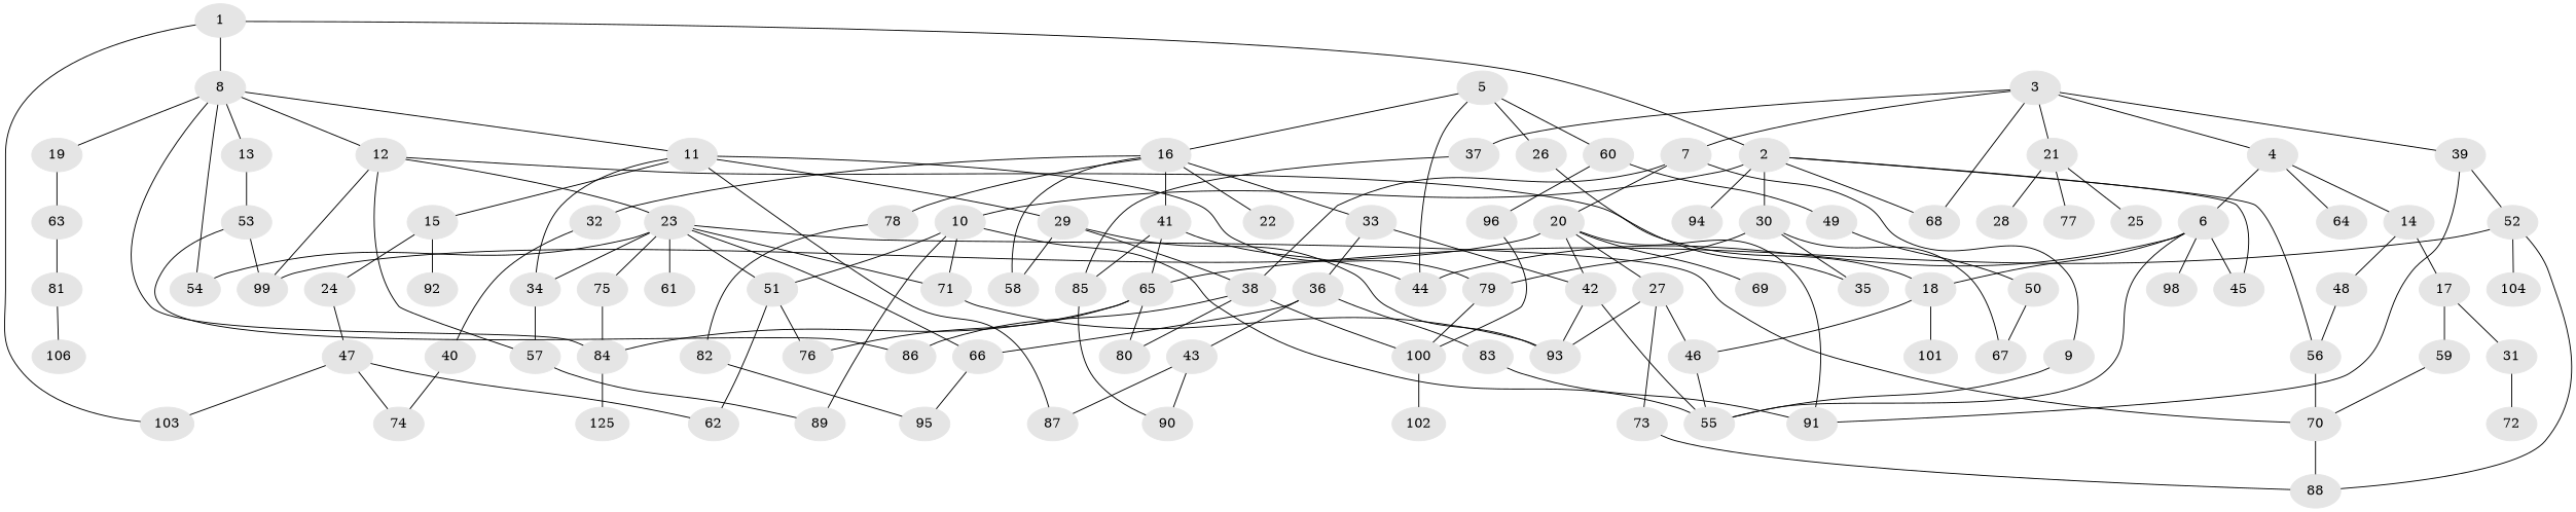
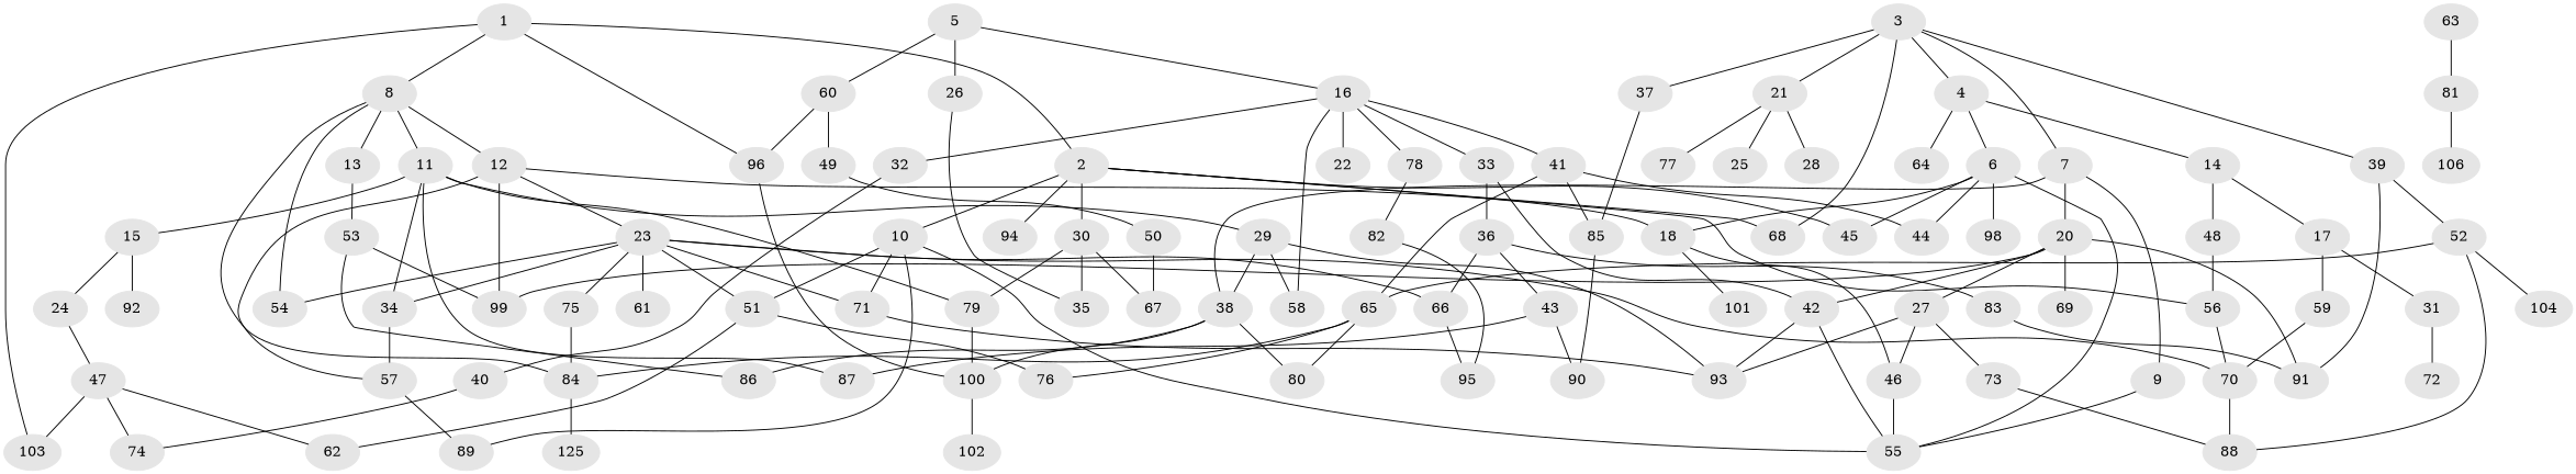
  graph {
    node [color=gray90 style=filled]
    1
    2
    8
    96
    103
    10
    30
    45
    56
    68
    94
    11
    12
    13
-   19
    54
    84
    100
    3
    4
    7
    21
    37
    39
    55
    51
    71
    89
    79
    35
    67
    70
    6
    14
    64
    9
    20
    38
    25
    28
    77
    85
    91
    52
    5
    16
    26
    44
    60
    18
    98
    17
    48
    22
    32
    33
    41
    58
    78
    49
    46
    101
    99
    27
    42
    69
    80
    86
    15
    29
    34
    87
    23
    57
    53
    63
    n77 [label=125]
    62
    76
    93
    24
    92
    61
    66
    75
    31
    59
    47
    40
    36
    65
    82
    72
    81
    73
    95
    88
    74
    50
    43
    83
    90
    102
    104
    106
    1 -- 2
    1 -- 8
+   1 -- 96
    1 -- 103
    2 -- 10
    2 -- 30
    2 -- 45
    2 -- 56
    2 -- 68
    2 -- 94
    8 -- 11
    8 -- 12
    8 -- 13
-   8 -- 19
    8 -- 54
    8 -- 84
    96 -- 100
    10 -- 55
    10 -- 51
    10 -- 71
    10 -- 89
    30 -- 79
    30 -- 35
    30 -- 67
    56 -- 70
    11 -- 79
    11 -- 15
    11 -- 29
    11 -- 34
    11 -- 87
    12 -- 18
    12 -- 99
    12 -- 23
    12 -- 57
    13 -- 53
-   19 -- 63
    84 -- n77
    100 -- 102
    3 -- 68
    3 -- 4
    3 -- 7
    3 -- 21
    3 -- 37
    3 -- 39
    4 -- 6
    4 -- 14
    4 -- 64
    7 -- 9
    7 -- 20
    7 -- 38
    21 -- 25
    21 -- 28
    21 -- 77
    37 -- 85
    39 -- 91
    39 -- 52
    51 -- 62
    51 -- 76
    71 -- 93
    79 -- 100
    70 -- 88
    6 -- 45
    6 -- 55
    6 -- 44
    6 -- 18
    6 -- 98
    14 -- 17
    14 -- 48
    9 -- 55
    20 -- 91
    20 -- 99
    20 -- 27
    20 -- 42
    20 -- 69
    38 -- 100
    38 -- 80
    38 -- 86
    85 -- 90
    52 -- 65
    52 -- 88
    52 -- 104
    5 -- 16
    5 -- 26
-   5 -- 44
    5 -- 60
    16 -- 22
    16 -- 32
    16 -- 33
    16 -- 41
    16 -- 58
    16 -- 78
    26 -- 35
    60 -- 96
    60 -- 49
    18 -- 46
    18 -- 101
    17 -- 31
    17 -- 59
    48 -- 56
    32 -- 40
    33 -- 42
    33 -- 36
    41 -- 85
    41 -- 44
    41 -- 65
    78 -- 82
    49 -- 50
    46 -- 55
    27 -- 46
    27 -- 93
    27 -- 73
    42 -- 55
    42 -- 93
    15 -- 24
    15 -- 92
    29 -- 38
    29 -- 58
    29 -- 93
    34 -- 57
    23 -- 54
    23 -- 51
    23 -- 71
    23 -- 70
    23 -- 34
    23 -- 61
    23 -- 66
    23 -- 75
    57 -- 89
    53 -- 99
    53 -- 86
    63 -- 81
    24 -- 47
    66 -- 95
    75 -- 84
    31 -- 72
    59 -- 70
    47 -- 103
    47 -- 62
    47 -- 74
    40 -- 74
    36 -- 66
    36 -- 43
    36 -- 83
    65 -- 84
    65 -- 80
    65 -- 76
    82 -- 95
    81 -- 106
    73 -- 88
    50 -- 67
    43 -- 87
    43 -- 90
    83 -- 91
  }
